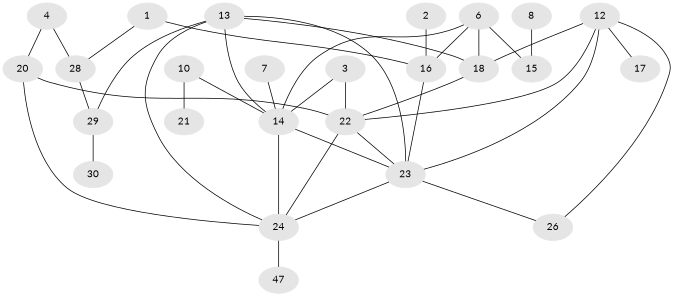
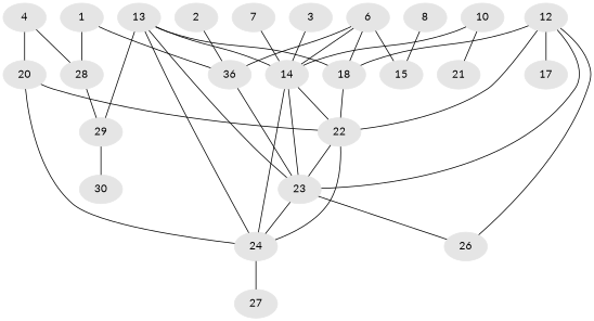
  graph {
    fontname=Lato
    node [color=gray90 fontname=Lato style=filled]
    edge [fontname=Lato weight=1.0]
    1
-   16
+   16 [label=36]
    28
    23
    29
    2
    3
    14
    22
    24
    4
    20
    6
    15
    18
    7
    8
    10
    21
    12
    17
    26
    13
-   27 [label=47]
+   27
    30
    1 -- 16
    1 -- 28
    16 -- 23 [weight=2.0]
    28 -- 29
    23 -- 24
    23 -- 26
    29 -- 30 [weight=2.0]
    2 -- 16
    3 -- 14
    14 -- 23
-   3 -- 22
+   14 -- 22
    14 -- 24
    22 -- 23
    22 -- 24
    24 -- 27 [weight=2.0]
    4 -- 28
    4 -- 20
    20 -- 22
    20 -- 24
    6 -- 16
    6 -- 14
    6 -- 15
    6 -- 18
    18 -- 22
    7 -- 14
    8 -- 15
    10 -- 14
    10 -- 21
    12 -- 23
    12 -- 22
    12 -- 18
    12 -- 17
    12 -- 26
    13 -- 23
    13 -- 29
    13 -- 14
    13 -- 24
    13 -- 18
  }
